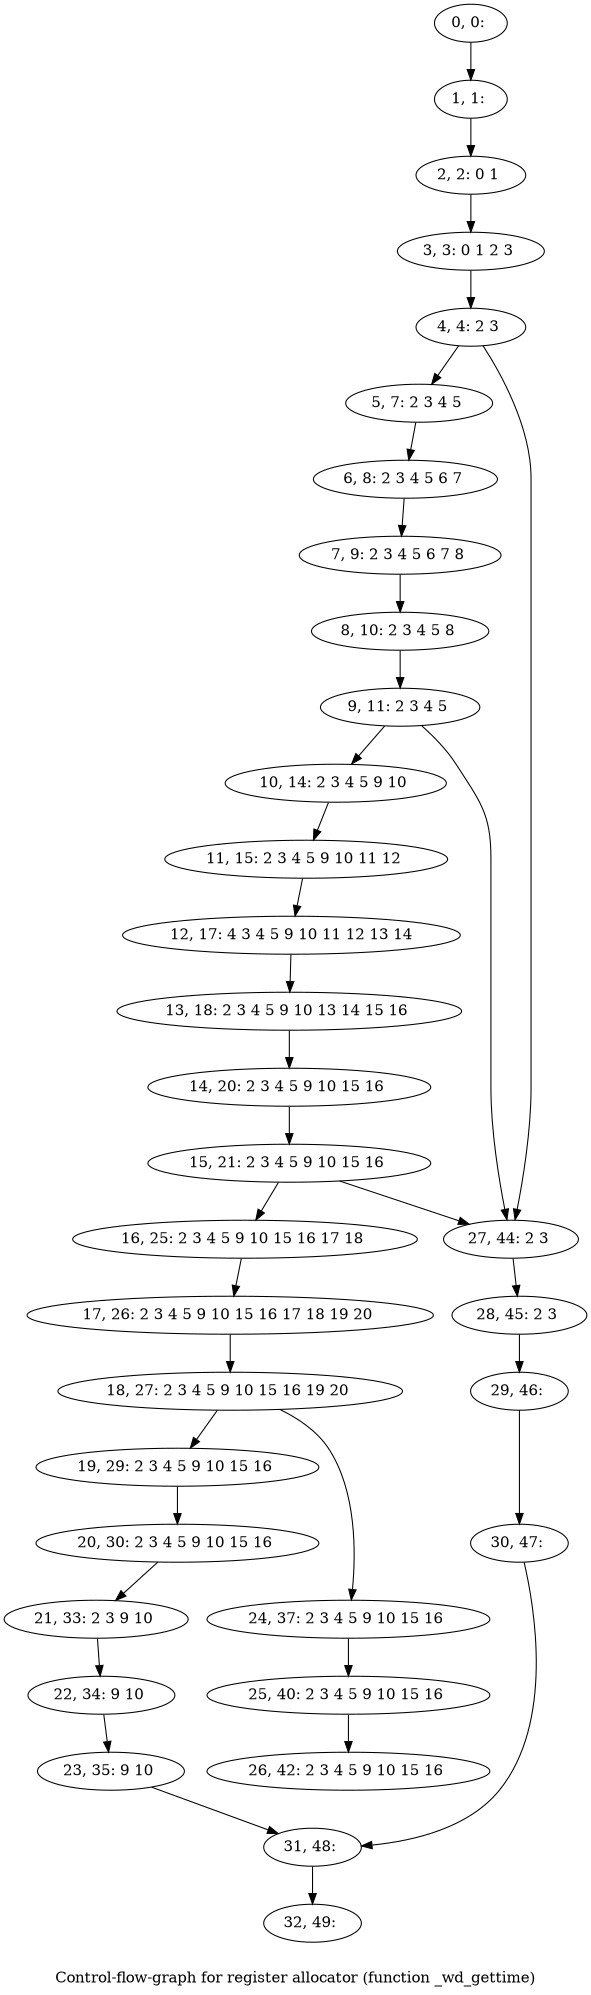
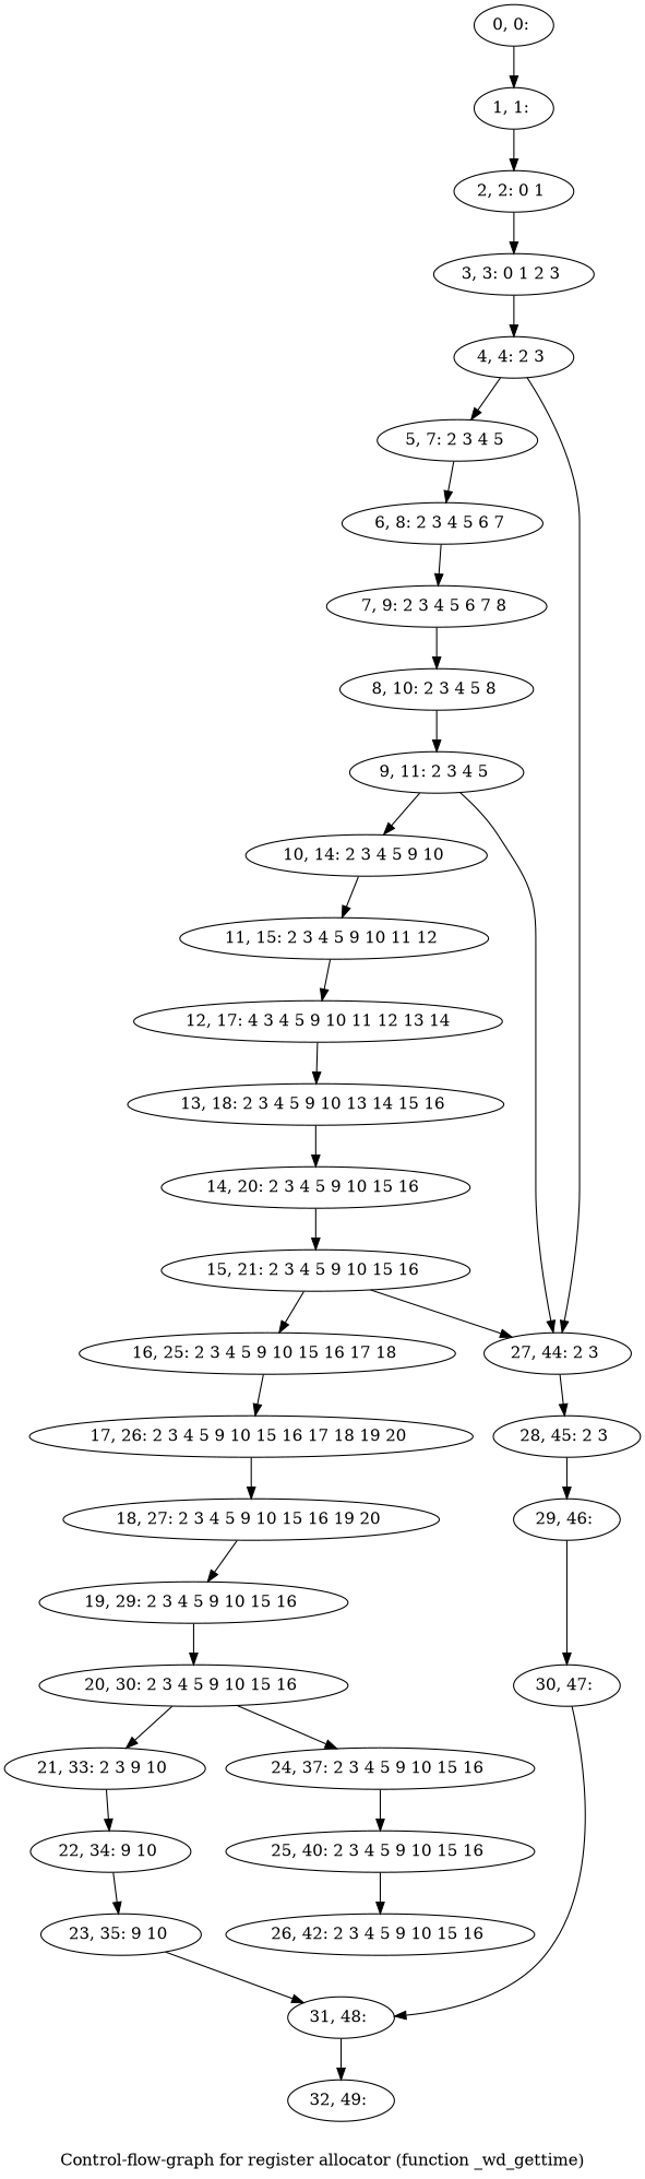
  digraph {
    label="Control-flow-graph for register allocator (function _wd_gettime)"
    n1 [label="0, 0: "]
    n2 [label="1, 1: "]
    n3 [label="2, 2: 0 1 "]
    n4 [label="3, 3: 0 1 2 3 "]
    n5 [label="4, 4: 2 3 "]
    n6 [label="5, 7: 2 3 4 5 "]
    n7 [label="27, 44: 2 3 "]
    n8 [label="6, 8: 2 3 4 5 6 7 "]
    n9 [label="28, 45: 2 3 "]
    n10 [label="7, 9: 2 3 4 5 6 7 8 "]
    n11 [label="8, 10: 2 3 4 5 8 "]
    n12 [label="9, 11: 2 3 4 5 "]
    n13 [label="10, 14: 2 3 4 5 9 10 "]
    n14 [label="11, 15: 2 3 4 5 9 10 11 12 "]
    n15 [label="12, 17: 4 3 4 5 9 10 11 12 13 14"]
    n16 [label="13, 18: 2 3 4 5 9 10 13 14 15 16 "]
    n17 [label="14, 20: 2 3 4 5 9 10 15 16 "]
    n18 [label="15, 21: 2 3 4 5 9 10 15 16 "]
    n19 [label="16, 25: 2 3 4 5 9 10 15 16 17 18 "]
    n20 [label="17, 26: 2 3 4 5 9 10 15 16 17 18 19 20 "]
    n21 [label="18, 27: 2 3 4 5 9 10 15 16 19 20 "]
    n22 [label="19, 29: 2 3 4 5 9 10 15 16 "]
    n23 [label="20, 30: 2 3 4 5 9 10 15 16 "]
    n24 [label="21, 33: 2 3 9 10 "]
    n25 [label="24, 37: 2 3 4 5 9 10 15 16 "]
    n26 [label="22, 34: 9 10 "]
    n27 [label="25, 40: 2 3 4 5 9 10 15 16 "]
    n28 [label="23, 35: 9 10 "]
    n29 [label="31, 48: "]
    n30 [label="32, 49: "]
    n31 [label="26, 42: 2 3 4 5 9 10 15 16 "]
    n32 [label="29, 46: "]
    n33 [label="30, 47: "]
    n1 -> n2
    n2 -> n3
    n3 -> n4
    n4 -> n5
    n5 -> n6
    n5 -> n7
    n6 -> n8
    n7 -> n9
    n8 -> n10
    n9 -> n32
    n10 -> n11
    n11 -> n12
    n12 -> n7
    n12 -> n13
    n13 -> n14
    n14 -> n15
    n15 -> n16
    n16 -> n17
    n17 -> n18
    n18 -> n7
    n18 -> n19
    n19 -> n20
    n20 -> n21
    n21 -> n22
    n22 -> n23
    n23 -> n24
-   n21 -> n25
+   n23 -> n25
    n24 -> n26
    n25 -> n27
    n26 -> n28
    n27 -> n31
    n28 -> n29
    n29 -> n30
    n32 -> n33
    n33 -> n29
  }
